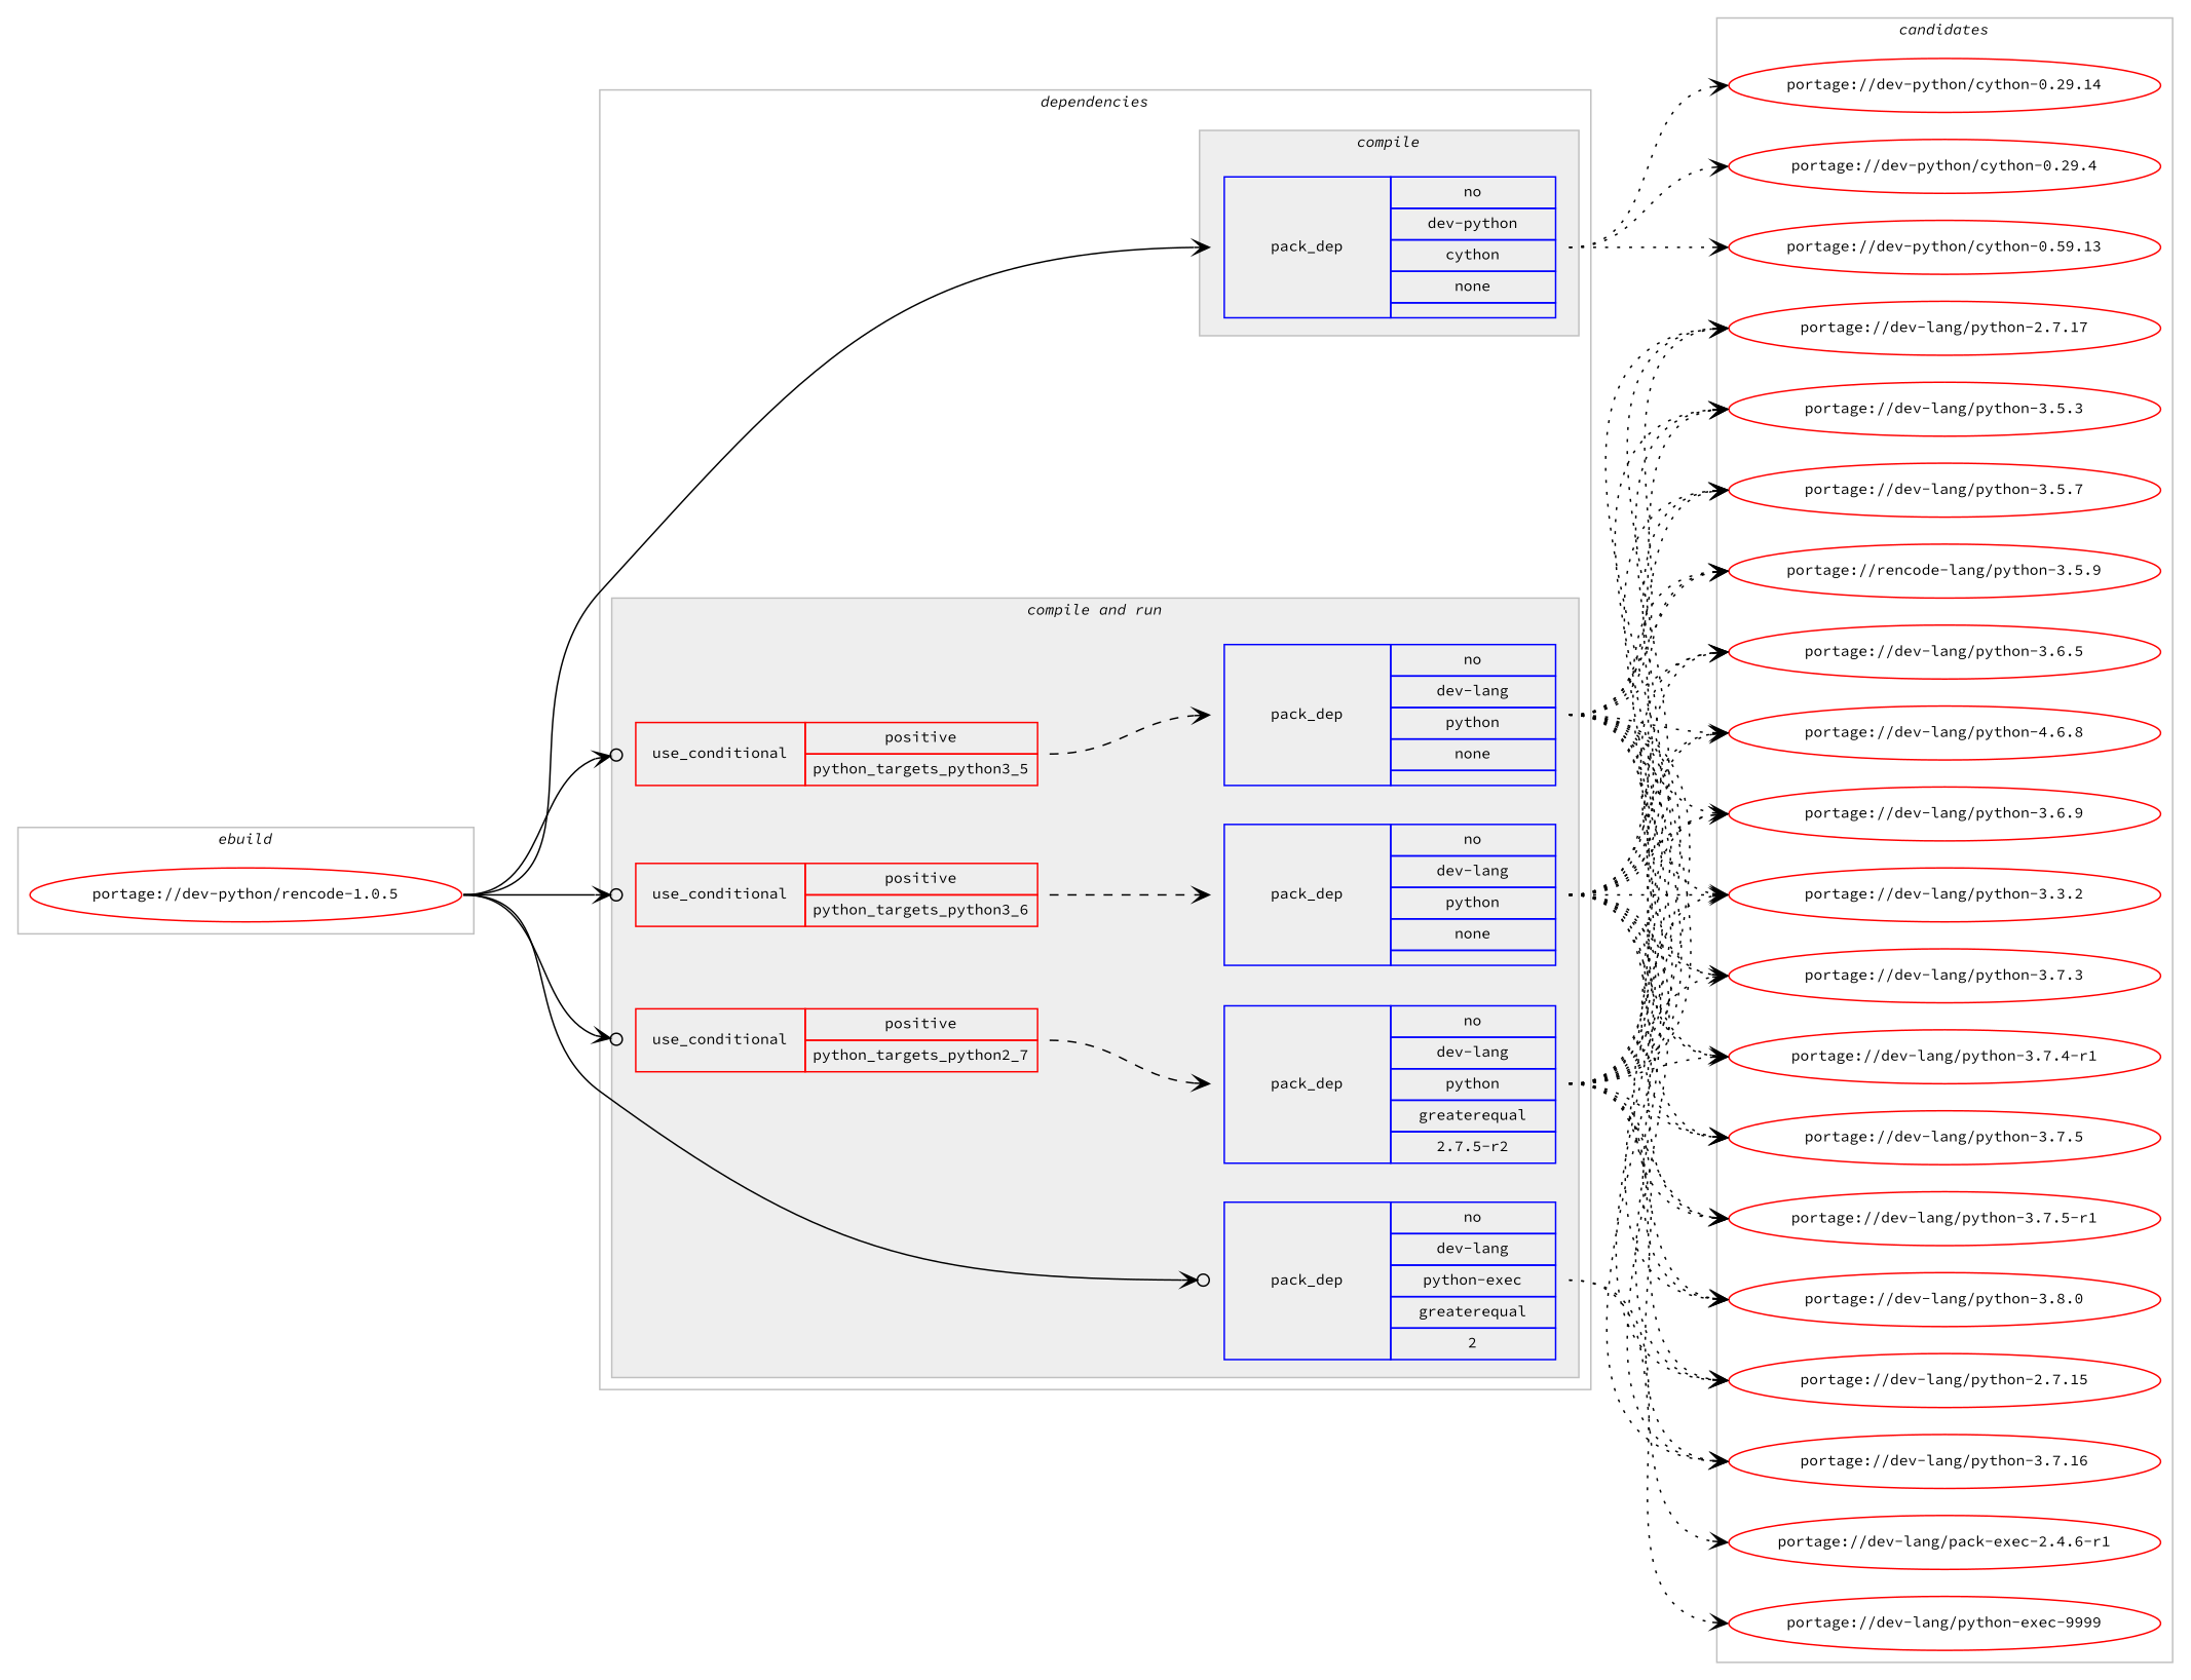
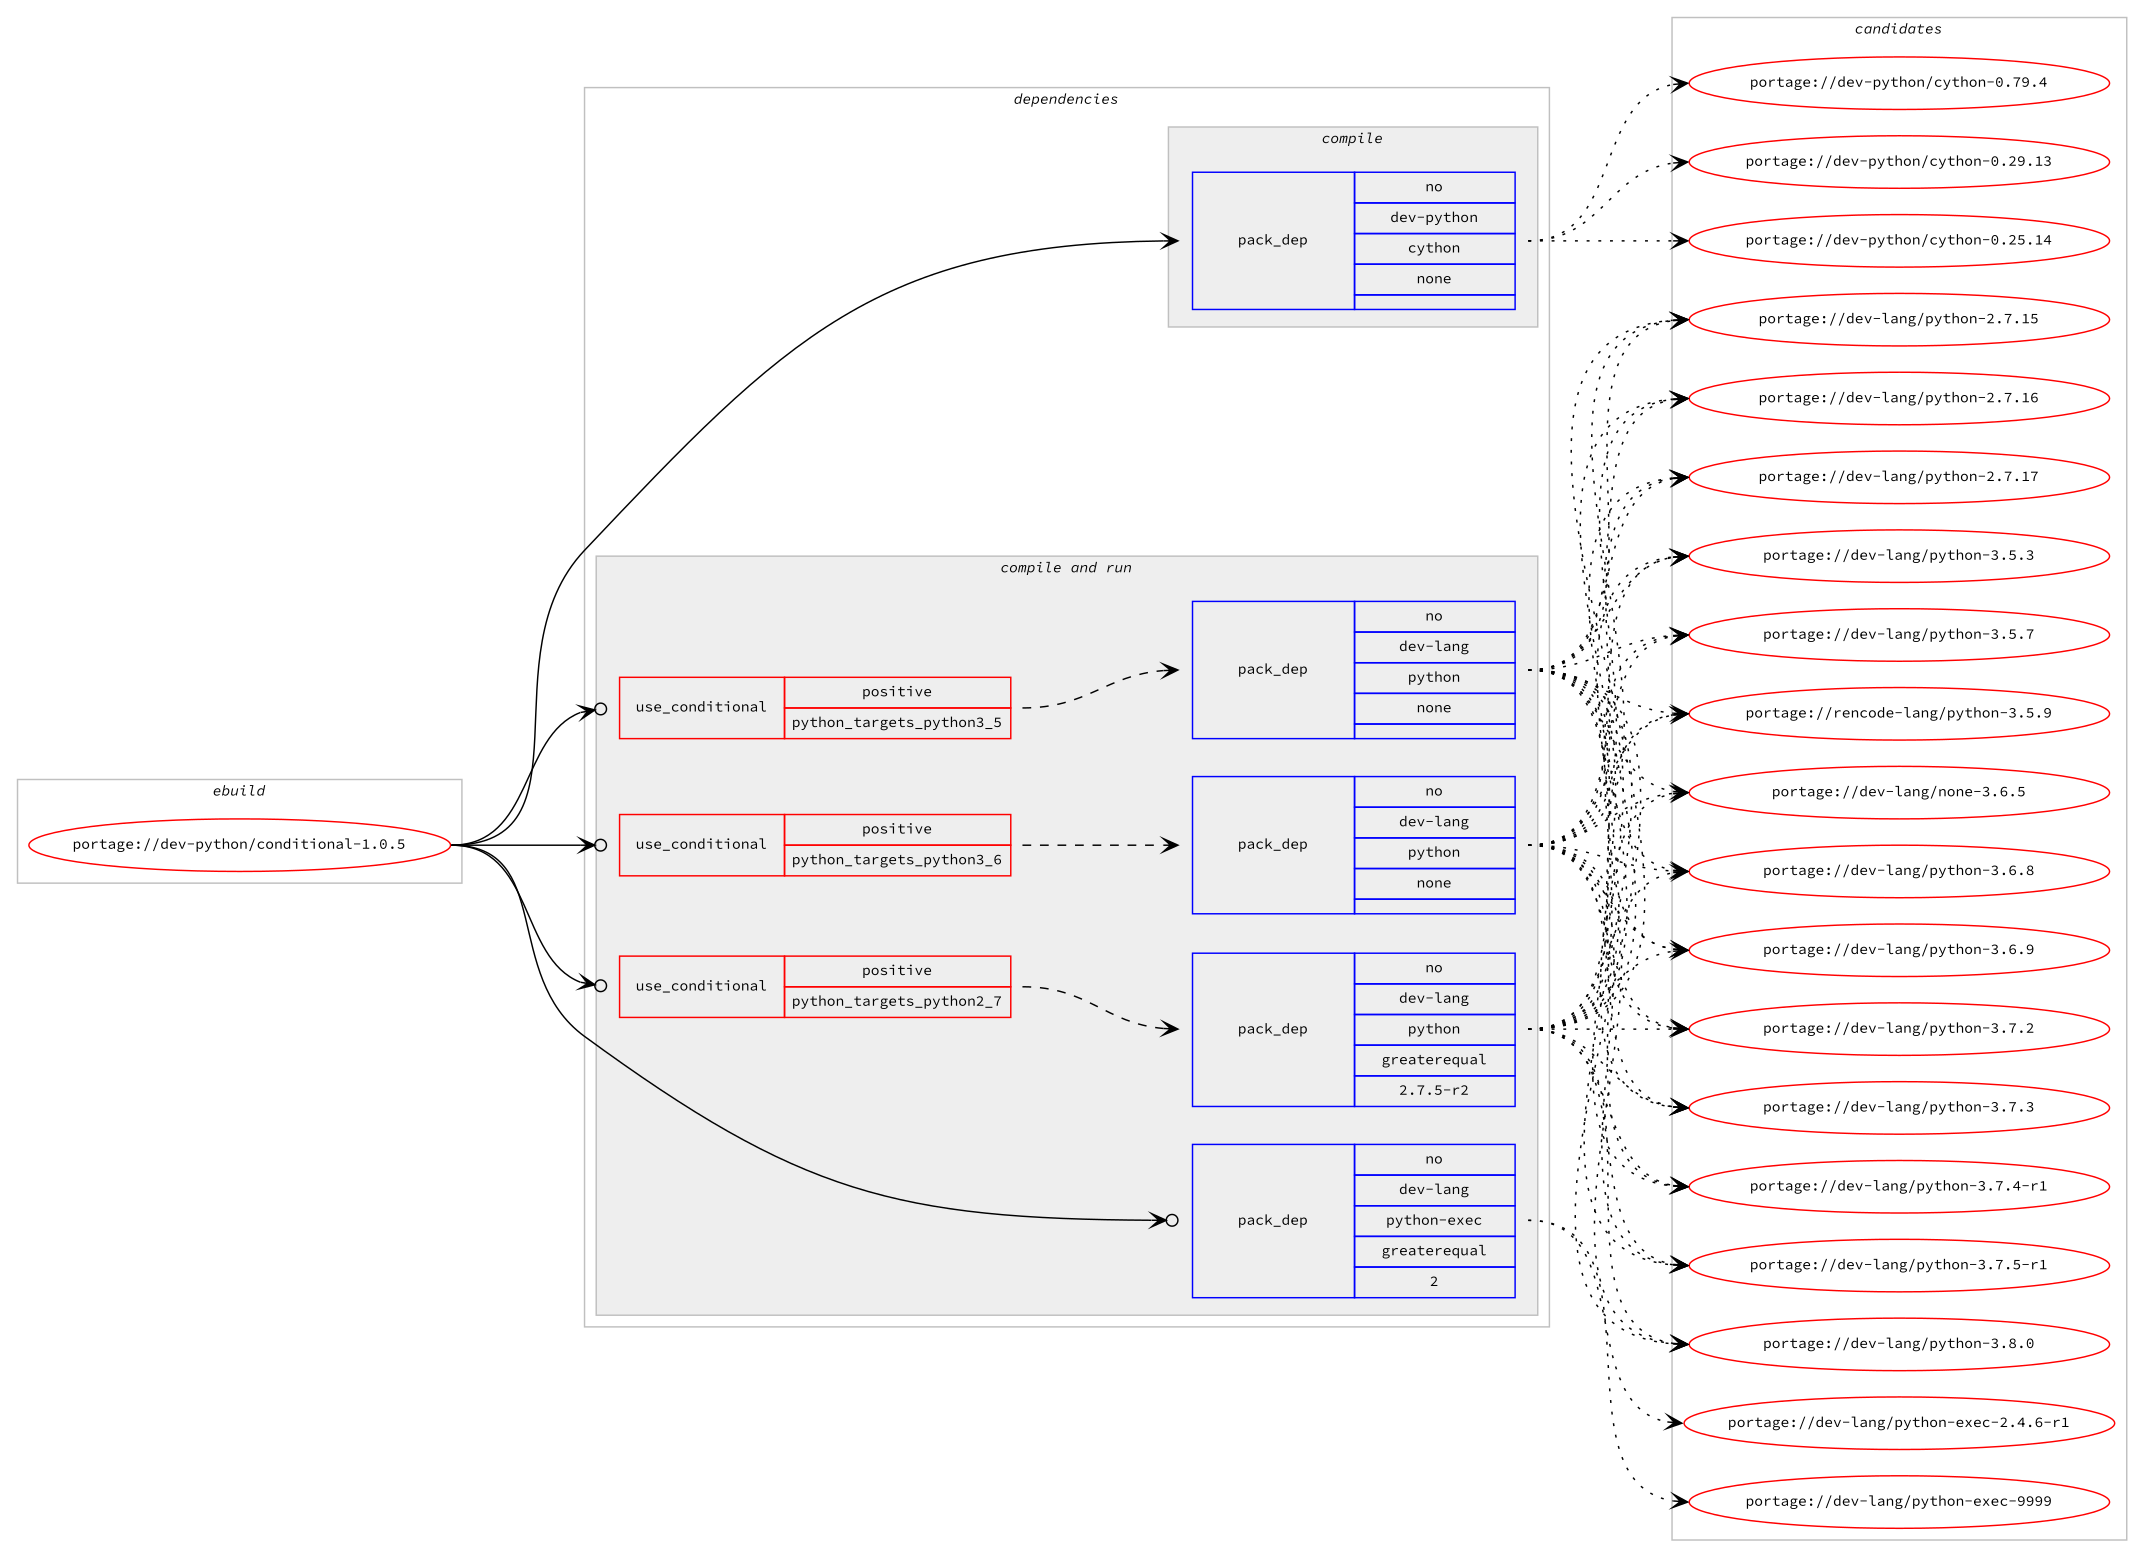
  digraph {
    compound=true
    concentrate=true
    fontname="Source Code Pro"
    fontsize=10
    newrank=true
    rankdir=LR
    ranksep=1.5
    node [color=red fontname="Source Code Pro" fontsize=10]
    edge [arrowhead=vee fontname="Source Code Pro" headport=w style=dotted tailport=e weight=100]
-   n1 [label="portage://dev-python/rencode-1.0.5" width=4]
+   n1 [label="portage://dev-python/conditional-1.0.5" width=4]
    n2 [color=blue label=<<TABLE BORDER="0" CELLBORDER="1" CELLSPACING="0" CELLPADDING="4" WIDTH="220"><TR><TD ROWSPAN="6" CELLPADDING="30">pack_dep</TD></TR><TR><TD WIDTH="110">no</TD></TR><TR><TD>dev-python</TD></TR><TR><TD>cython</TD></TR><TR><TD>none</TD></TR><TR><TD></TD></TR></TABLE>> shape=none]
    n3 [color=blue label=<<TABLE BORDER="0" CELLBORDER="1" CELLSPACING="0" CELLPADDING="4" WIDTH="220"><TR><TD ROWSPAN="6" CELLPADDING="30">pack_dep</TD></TR><TR><TD WIDTH="110">no</TD></TR><TR><TD>dev-lang</TD></TR><TR><TD>python</TD></TR><TR><TD>greaterequal</TD></TR><TR><TD>2.7.5-r2</TD></TR></TABLE>> shape=none]
    n4 [label=<<TABLE BORDER="0" CELLBORDER="1" CELLSPACING="0" CELLPADDING="4"><TR><TD ROWSPAN="3" CELLPADDING="10">use_conditional</TD></TR><TR><TD>positive</TD></TR><TR><TD>python_targets_python2_7</TD></TR></TABLE>> shape=none]
    n5 [color=blue label=<<TABLE BORDER="0" CELLBORDER="1" CELLSPACING="0" CELLPADDING="4" WIDTH="220"><TR><TD ROWSPAN="6" CELLPADDING="30">pack_dep</TD></TR><TR><TD WIDTH="110">no</TD></TR><TR><TD>dev-lang</TD></TR><TR><TD>python</TD></TR><TR><TD>none</TD></TR><TR><TD></TD></TR></TABLE>> shape=none]
    n6 [label=<<TABLE BORDER="0" CELLBORDER="1" CELLSPACING="0" CELLPADDING="4"><TR><TD ROWSPAN="3" CELLPADDING="10">use_conditional</TD></TR><TR><TD>positive</TD></TR><TR><TD>python_targets_python3_5</TD></TR></TABLE>> shape=none]
    n7 [color=blue label=<<TABLE BORDER="0" CELLBORDER="1" CELLSPACING="0" CELLPADDING="4" WIDTH="220"><TR><TD ROWSPAN="6" CELLPADDING="30">pack_dep</TD></TR><TR><TD WIDTH="110">no</TD></TR><TR><TD>dev-lang</TD></TR><TR><TD>python</TD></TR><TR><TD>none</TD></TR><TR><TD></TD></TR></TABLE>> shape=none]
    n8 [label=<<TABLE BORDER="0" CELLBORDER="1" CELLSPACING="0" CELLPADDING="4"><TR><TD ROWSPAN="3" CELLPADDING="10">use_conditional</TD></TR><TR><TD>positive</TD></TR><TR><TD>python_targets_python3_6</TD></TR></TABLE>> shape=none]
    n9 [color=blue label=<<TABLE BORDER="0" CELLBORDER="1" CELLSPACING="0" CELLPADDING="4" WIDTH="220"><TR><TD ROWSPAN="6" CELLPADDING="30">pack_dep</TD></TR><TR><TD WIDTH="110">no</TD></TR><TR><TD>dev-lang</TD></TR><TR><TD>python-exec</TD></TR><TR><TD>greaterequal</TD></TR><TR><TD>2</TD></TR></TABLE>> shape=none]
-   n10 [label="portage://dev-python/cython-0.59.13" width=4]
-   n11 [label="portage://dev-python/cython-0.29.14" width=4]
-   n12 [label="portage://dev-python/cython-0.29.4" width=4]
+   n10 [label="portage://dev-python/cython-0.29.13" width=4]
+   n11 [label="portage://dev-python/cython-0.25.14" width=4]
+   n12 [label="portage://dev-python/cython-0.79.4" width=4]
    n13 [label="portage://dev-lang/python-2.7.15" width=4]
-   n14 [label="portage://dev-lang/python-3.7.16" width=4]
+   n14 [label="portage://dev-lang/python-2.7.16" width=4]
    n15 [label="portage://dev-lang/python-2.7.17" width=4]
    n16 [label="portage://dev-lang/python-3.5.3" width=4]
    n17 [label="portage://dev-lang/python-3.5.7" width=4]
    n18 [label="portage://rencode-lang/python-3.5.9" width=4]
-   n19 [label="portage://dev-lang/python-3.6.5" width=4]
-   n20 [label="portage://dev-lang/python-4.6.8" width=4]
+   n19 [label="portage://dev-lang/none-3.6.5" width=4]
+   n20 [label="portage://dev-lang/python-3.6.8" width=4]
    n21 [label="portage://dev-lang/python-3.6.9" width=4]
-   n22 [label="portage://dev-lang/python-3.3.2" width=4]
+   n22 [label="portage://dev-lang/python-3.7.2" width=4]
    n23 [label="portage://dev-lang/python-3.7.3" width=4]
    n24 [label="portage://dev-lang/python-3.7.4-r1" width=4]
-   n25 [label="portage://dev-lang/python-3.7.5" width=4]
    n26 [label="portage://dev-lang/python-3.7.5-r1" width=4]
    n27 [label="portage://dev-lang/python-3.8.0" width=4]
-   n28 [label="portage://dev-lang/pack-exec-2.4.6-r1" width=4]
+   n28 [label="portage://dev-lang/python-exec-2.4.6-r1" width=4]
    n29 [label="portage://dev-lang/python-exec-9999" width=4]
    subgraph cluster_1 {
      color=gray
      label=<<i>ebuild</i>>
      rank=same
      n1
    }
    subgraph cluster_2 {
      color=gray
      label=<<i>dependencies</i>>
      subgraph cluster_3 {
        color=gray
        fillcolor="#eeeeee"
        label=<<i>compile</i>>
        style=filled
        subgraph sub_4 {
          color=gray
          fillcolor="#eeeeee"
          label=<<i>compile</i>>
          style=filled
          n2
        }
      }
      subgraph cluster_5 {
        color=gray
        fillcolor="#eeeeee"
        label=<<i>compile and run</i>>
        style=filled
        subgraph sub_6 {
          color=gray
          fillcolor="#eeeeee"
          label=<<i>compile and run</i>>
          style=filled
          n4
          subgraph sub_7 {
            color=gray
            fillcolor="#eeeeee"
            label=<<i>compile and run</i>>
            style=filled
            n3
          }
        }
        subgraph sub_8 {
          color=gray
          fillcolor="#eeeeee"
          label=<<i>compile and run</i>>
          style=filled
          n6
          subgraph sub_9 {
            color=gray
            fillcolor="#eeeeee"
            label=<<i>compile and run</i>>
            style=filled
            n5
          }
        }
        subgraph sub_10 {
          color=gray
          fillcolor="#eeeeee"
          label=<<i>compile and run</i>>
          style=filled
          n8
          subgraph sub_11 {
            color=gray
            fillcolor="#eeeeee"
            label=<<i>compile and run</i>>
            style=filled
            n7
          }
        }
        subgraph sub_12 {
          color=gray
          fillcolor="#eeeeee"
          label=<<i>compile and run</i>>
          style=filled
          n9
        }
      }
      subgraph cluster_13 {
        color=gray
        fillcolor="#eeeeee"
        label=<<i>run</i>>
        style=filled
      }
    }
    subgraph cluster_14 {
      color=gray
      label=<<i>candidates</i>>
      rank=same
      subgraph sub_15 {
        color=black
        label=<<i>candidates</i>>
        nodesep=1
        rank=same
        n10
        n11
        n12
      }
      subgraph sub_16 {
        color=black
        label=<<i>candidates</i>>
        nodesep=1
        rank=same
        n13
        n14
        n15
        n16
        n17
        n18
        n19
        n20
        n21
        n22
        n23
        n24
-       n25
        n26
        n27
      }
      subgraph sub_17 {
        color=black
        label=<<i>candidates</i>>
        nodesep=1
        rank=same
        n13
        n14
        n15
        n16
        n17
        n18
        n19
        n20
        n21
        n22
        n23
        n24
-       n25
        n26
        n27
      }
      subgraph sub_18 {
        color=black
        label=<<i>candidates</i>>
        nodesep=1
        rank=same
        n13
        n14
        n15
        n16
        n17
        n18
        n19
        n20
        n21
        n22
        n23
        n24
-       n25
        n26
        n27
      }
      subgraph sub_19 {
        color=black
        label=<<i>candidates</i>>
        nodesep=1
        rank=same
        n28
        n29
      }
    }
    n1 -> n2 [style=solid weight=20]
    n1 -> n4 [arrowhead=odotvee style=solid weight=20]
    n1 -> n6 [arrowhead=odotvee style=solid weight=20]
    n1 -> n8 [arrowhead=odotvee style=solid weight=20]
    n1 -> n9 [arrowhead=odotvee style=solid weight=20]
    n2 -> n10
    n2 -> n11
    n2 -> n12
    n3 -> n13
    n3 -> n14
    n3 -> n15
    n3 -> n16
    n3 -> n17
    n3 -> n18
    n3 -> n19
    n3 -> n20
    n3 -> n21
    n3 -> n22
    n3 -> n23
    n3 -> n24
-   n3 -> n25
    n3 -> n26
    n3 -> n27
    n4 -> n3 [style=dashed weight=20]
    n5 -> n13
    n5 -> n14
    n5 -> n15
    n5 -> n16
    n5 -> n17
    n5 -> n18
    n5 -> n19
    n5 -> n20
    n5 -> n21
    n5 -> n22
    n5 -> n23
    n5 -> n24
-   n5 -> n25
    n5 -> n26
    n5 -> n27
    n6 -> n5 [style=dashed weight=20]
    n7 -> n13
    n7 -> n14
    n7 -> n15
    n7 -> n16
    n7 -> n17
    n7 -> n18
    n7 -> n19
    n7 -> n20
    n7 -> n21
    n7 -> n22
    n7 -> n23
    n7 -> n24
-   n7 -> n25
    n7 -> n26
    n7 -> n27
    n8 -> n7 [style=dashed weight=20]
    n9 -> n28
    n9 -> n29
  }
